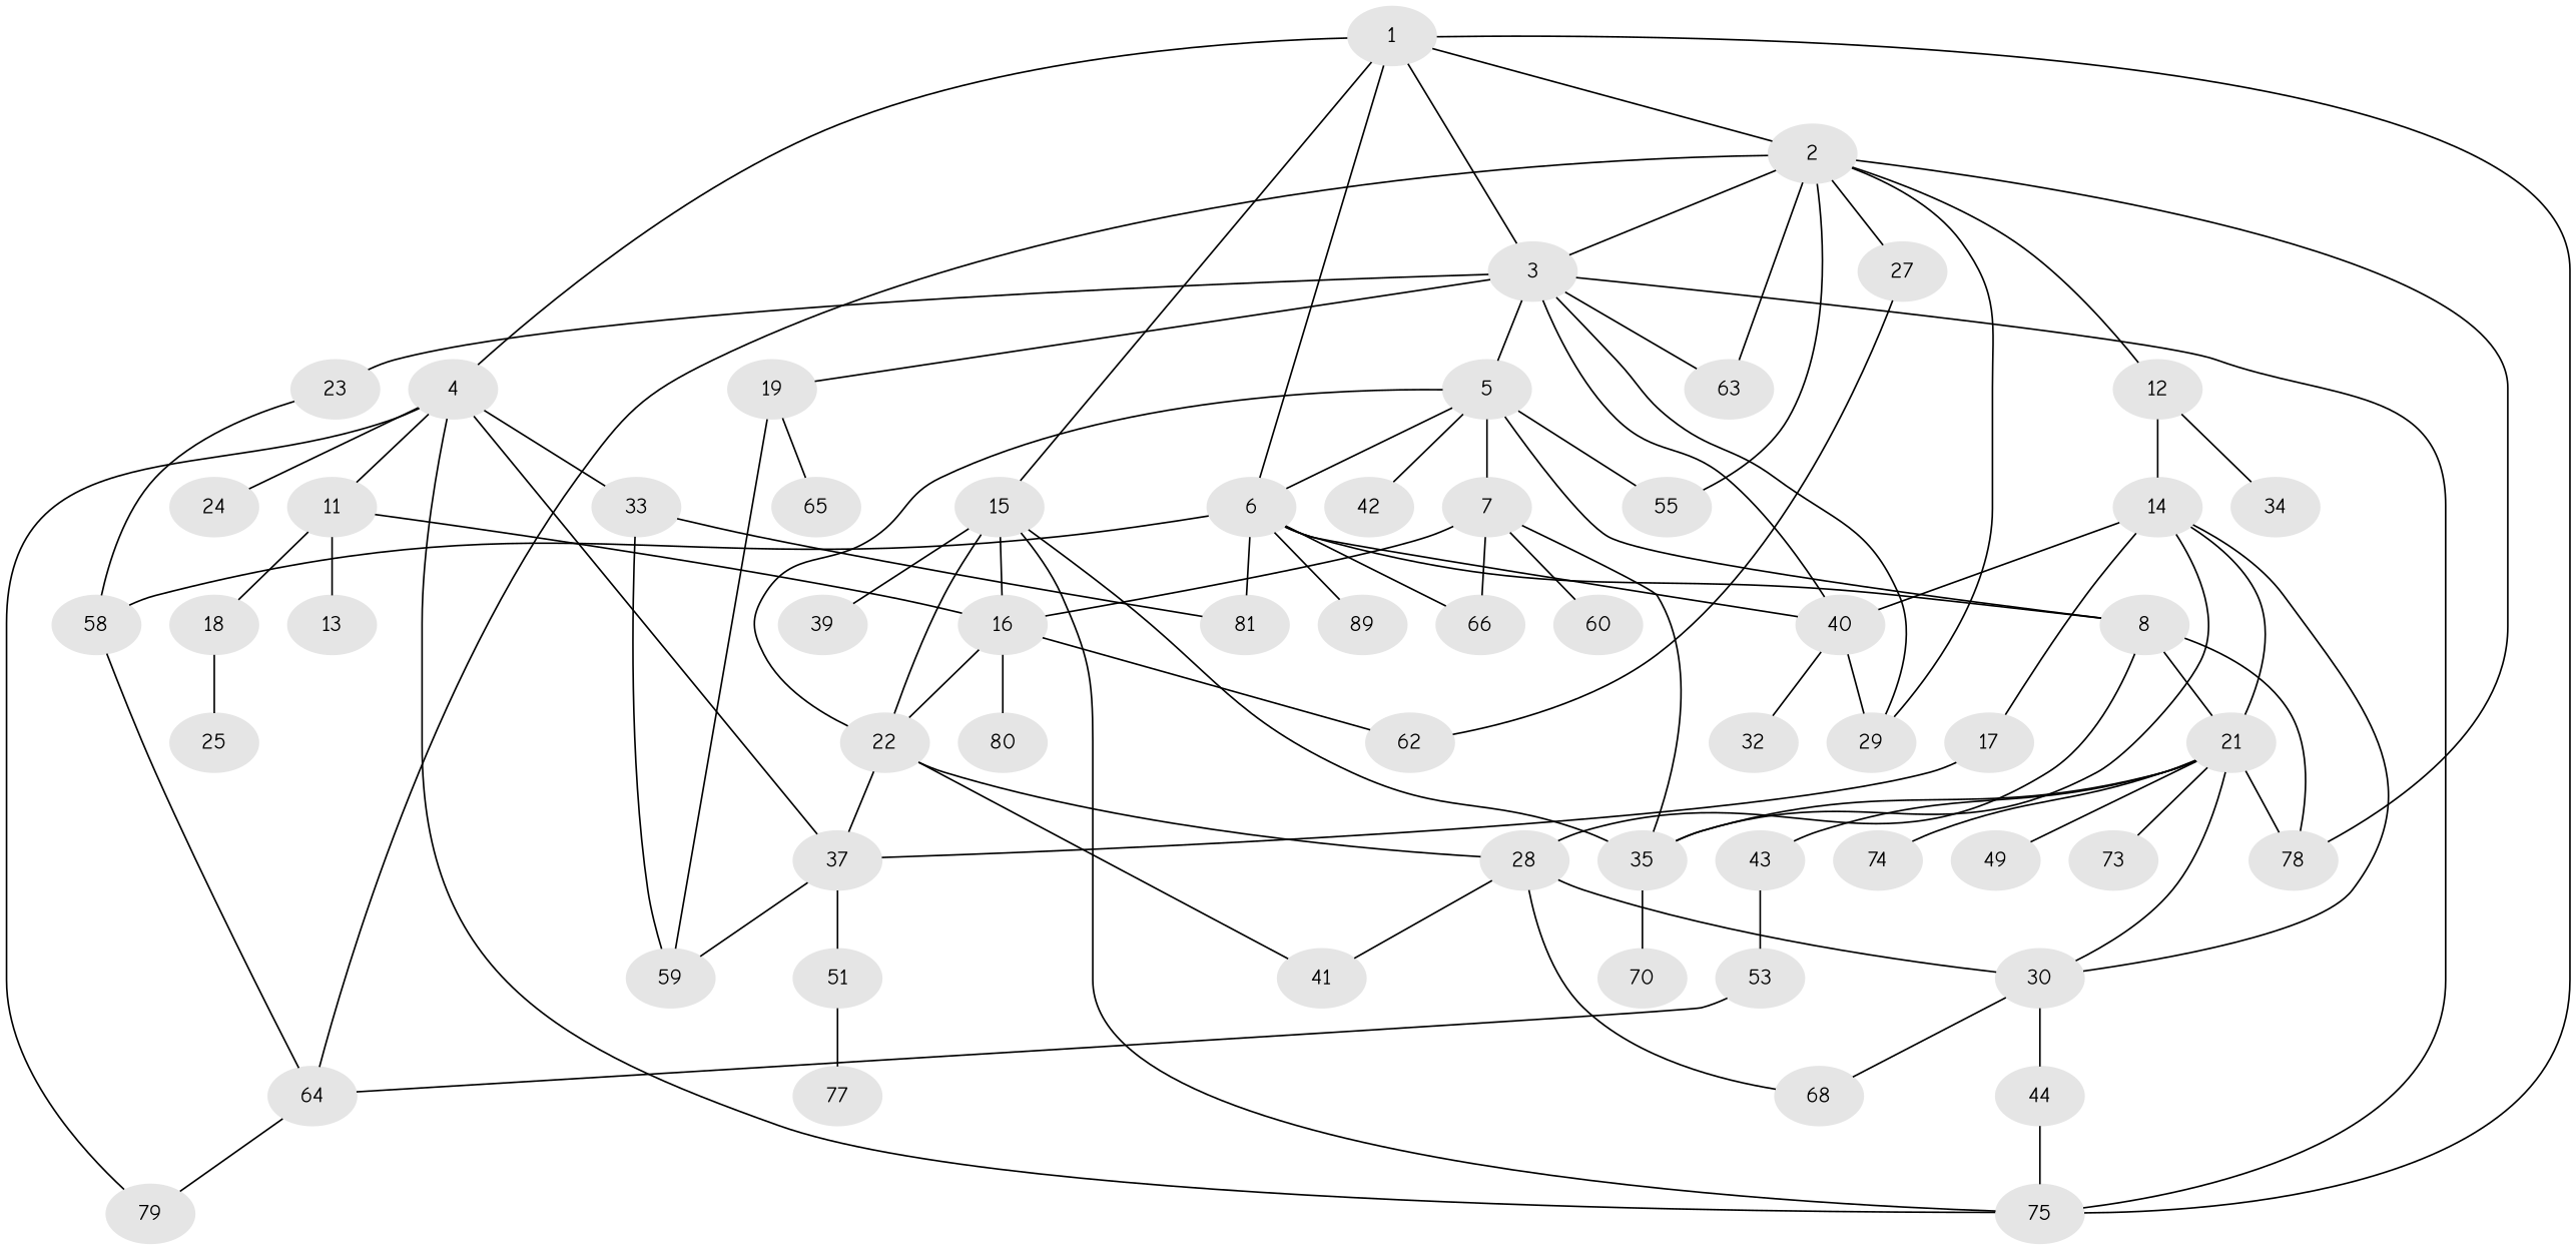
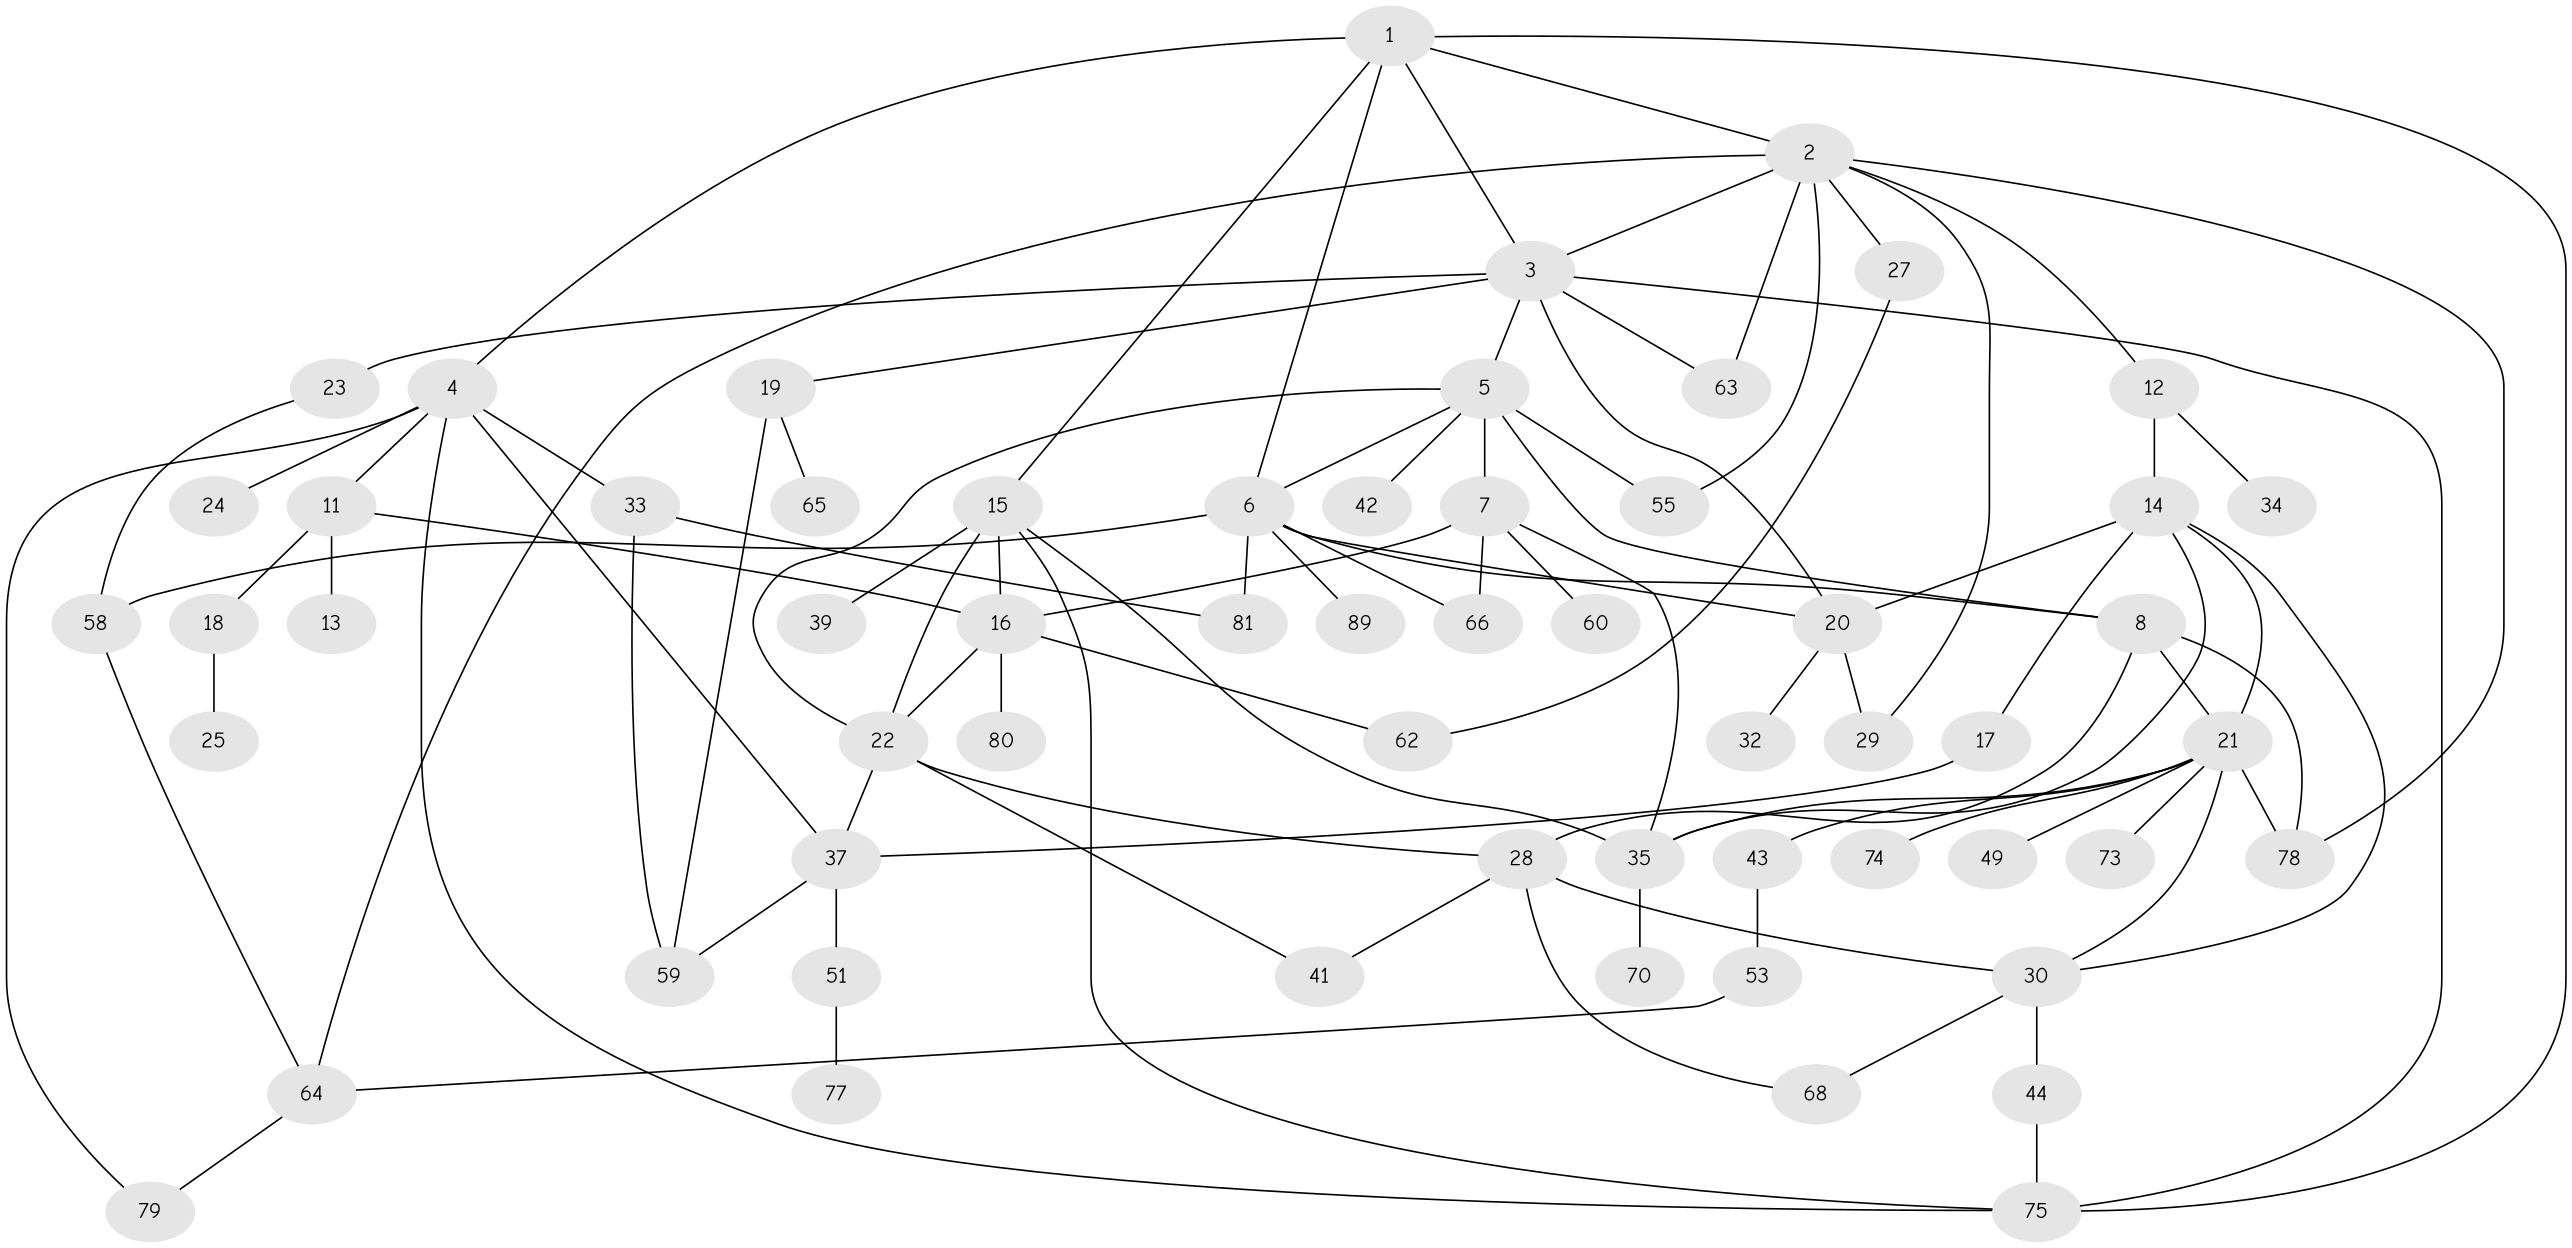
  graph {
    fontname="Comic Neue"
    node [color=gray90 fontname="Comic Neue" style=filled]
    edge [fontname="Comic Neue"]
    1 [super="+36"]
    2 [super="+9"]
    3 [super="+52"]
    4 [super="+10"]
    6 [super="+26"]
    15 [super="+45"]
    75 [super="+87"]
    12
    27 [super="+56"]
    29
    55
    63 [super="+83"]
    64 [super="+67"]
    78
    5 [super="+82"]
    19 [super="+40"]
-   20 [label=40]
+   20
    23 [super="+31"]
    11 [super="+61"]
    24
    33
    37 [super="+48"]
    79
    58 [super="+88"]
    8 [super="+57"]
    66
    81
    89
    22 [super="+71"]
    16 [super="+46"]
    35 [super="+85"]
    39
    14 [super="+47"]
    34
    62
    7 [super="+54"]
    42
    59 [super="+86"]
    65
    32
    13
    18 [super="+50"]
    51 [super="+84"]
    60
    21 [super="+38"]
    28 [super="+69"]
    41
    80
    70
    30 [super="+90"]
    43
    49
    73 [super="+76"]
    74
    68
    25
    17
    44 [super="+72"]
    53
    77
    1 -- 2
    1 -- 3
    1 -- 4
    1 -- 6
    1 -- 15
    1 -- 75
    2 -- 3
    2 -- 12
    2 -- 27
    2 -- 29
    2 -- 55
    2 -- 63
    2 -- 64
    2 -- 78
    3 -- 75
-   3 -- 29
    3 -- 63
    3 -- 5
    3 -- 19
    3 -- 20
    3 -- 23 [weight=2]
    4 -- 75
    4 -- 11
    4 -- 24
    4 -- 33
    4 -- 37
    4 -- 79
    6 -- 20
    6 -- 58
    6 -- 8
    6 -- 66
    6 -- 81
    6 -- 89
    15 -- 75
    15 -- 22
    15 -- 16
    15 -- 35
    15 -- 39
    12 -- 14
    12 -- 34
    27 -- 62
    64 -- 79
    5 -- 6
    5 -- 55
    5 -- 8
    5 -- 22
    5 -- 7
    5 -- 42
    19 -- 59
    19 -- 65
    20 -- 29
    20 -- 32
    23 -- 58
    11 -- 16
    11 -- 13
    11 -- 18
    33 -- 81
    33 -- 59
    37 -- 59
    37 -- 51
    58 -- 64
    8 -- 78
    8 -- 21
    8 -- 28
    22 -- 37
    22 -- 28
    22 -- 41
    16 -- 22
    16 -- 62
    16 -- 80
    35 -- 70
    14 -- 20
    14 -- 35
    14 -- 21
    14 -- 30
    14 -- 17
    7 -- 66
    7 -- 16
    7 -- 35
    7 -- 60
    18 -- 25
    51 -- 77
    21 -- 78
    21 -- 35
    21 -- 30
    21 -- 43
    21 -- 49
    21 -- 73
    21 -- 74
    28 -- 41
    28 -- 30
    28 -- 68
    30 -- 68
    30 -- 44
    43 -- 53
    17 -- 37
    44 -- 75
    53 -- 64
  }
